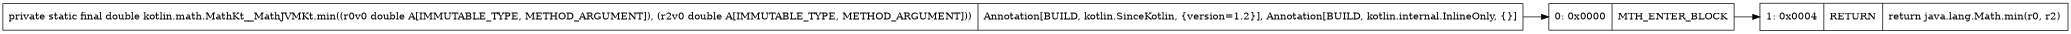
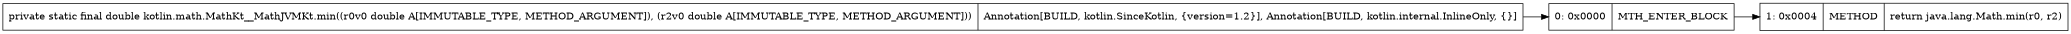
  digraph {
    rankdir=LR
    node [shape=record]
    n1 [label="{0\:\ 0x0000|MTH_ENTER_BLOCK\l}"]
-   n2 [label="{1\:\ 0x0004|RETURN\l|return java.lang.Math.min(r0, r2)\l}"]
+   n2 [label="{1\:\ 0x0004|METHOD\l|return java.lang.Math.min(r0, r2)\l}"]
    n3 [label="{private static final double kotlin.math.MathKt__MathJVMKt.min((r0v0 double A[IMMUTABLE_TYPE, METHOD_ARGUMENT]), (r2v0 double A[IMMUTABLE_TYPE, METHOD_ARGUMENT]))  | Annotation[BUILD, kotlin.SinceKotlin, \{version=1.2\}], Annotation[BUILD, kotlin.internal.InlineOnly, \{\}]\l}"]
    n1 -> n2
    n3 -> n1
  }
